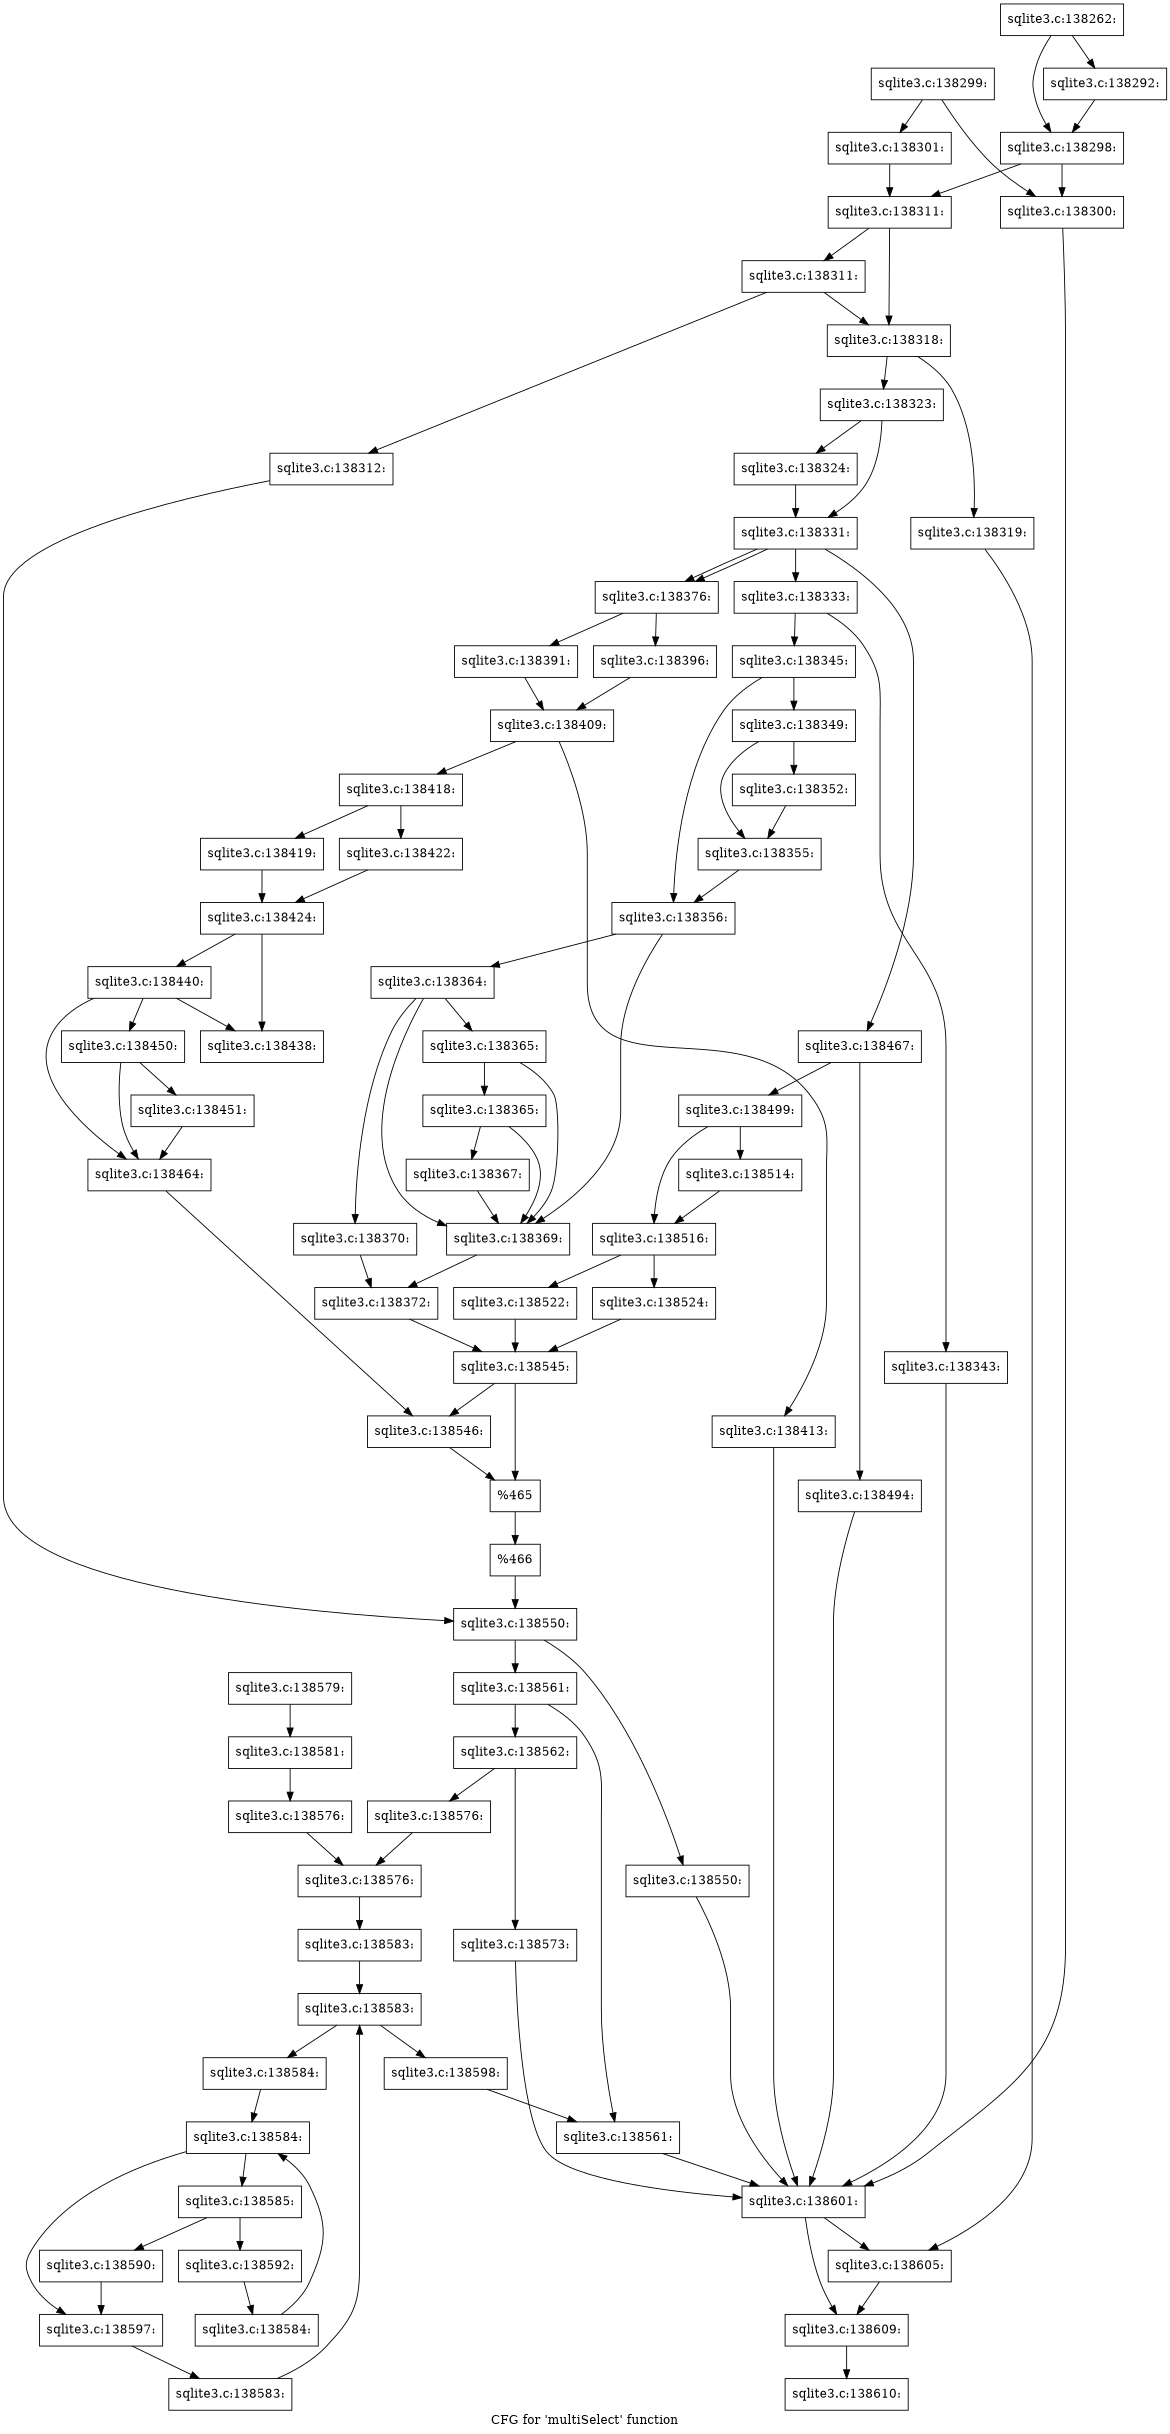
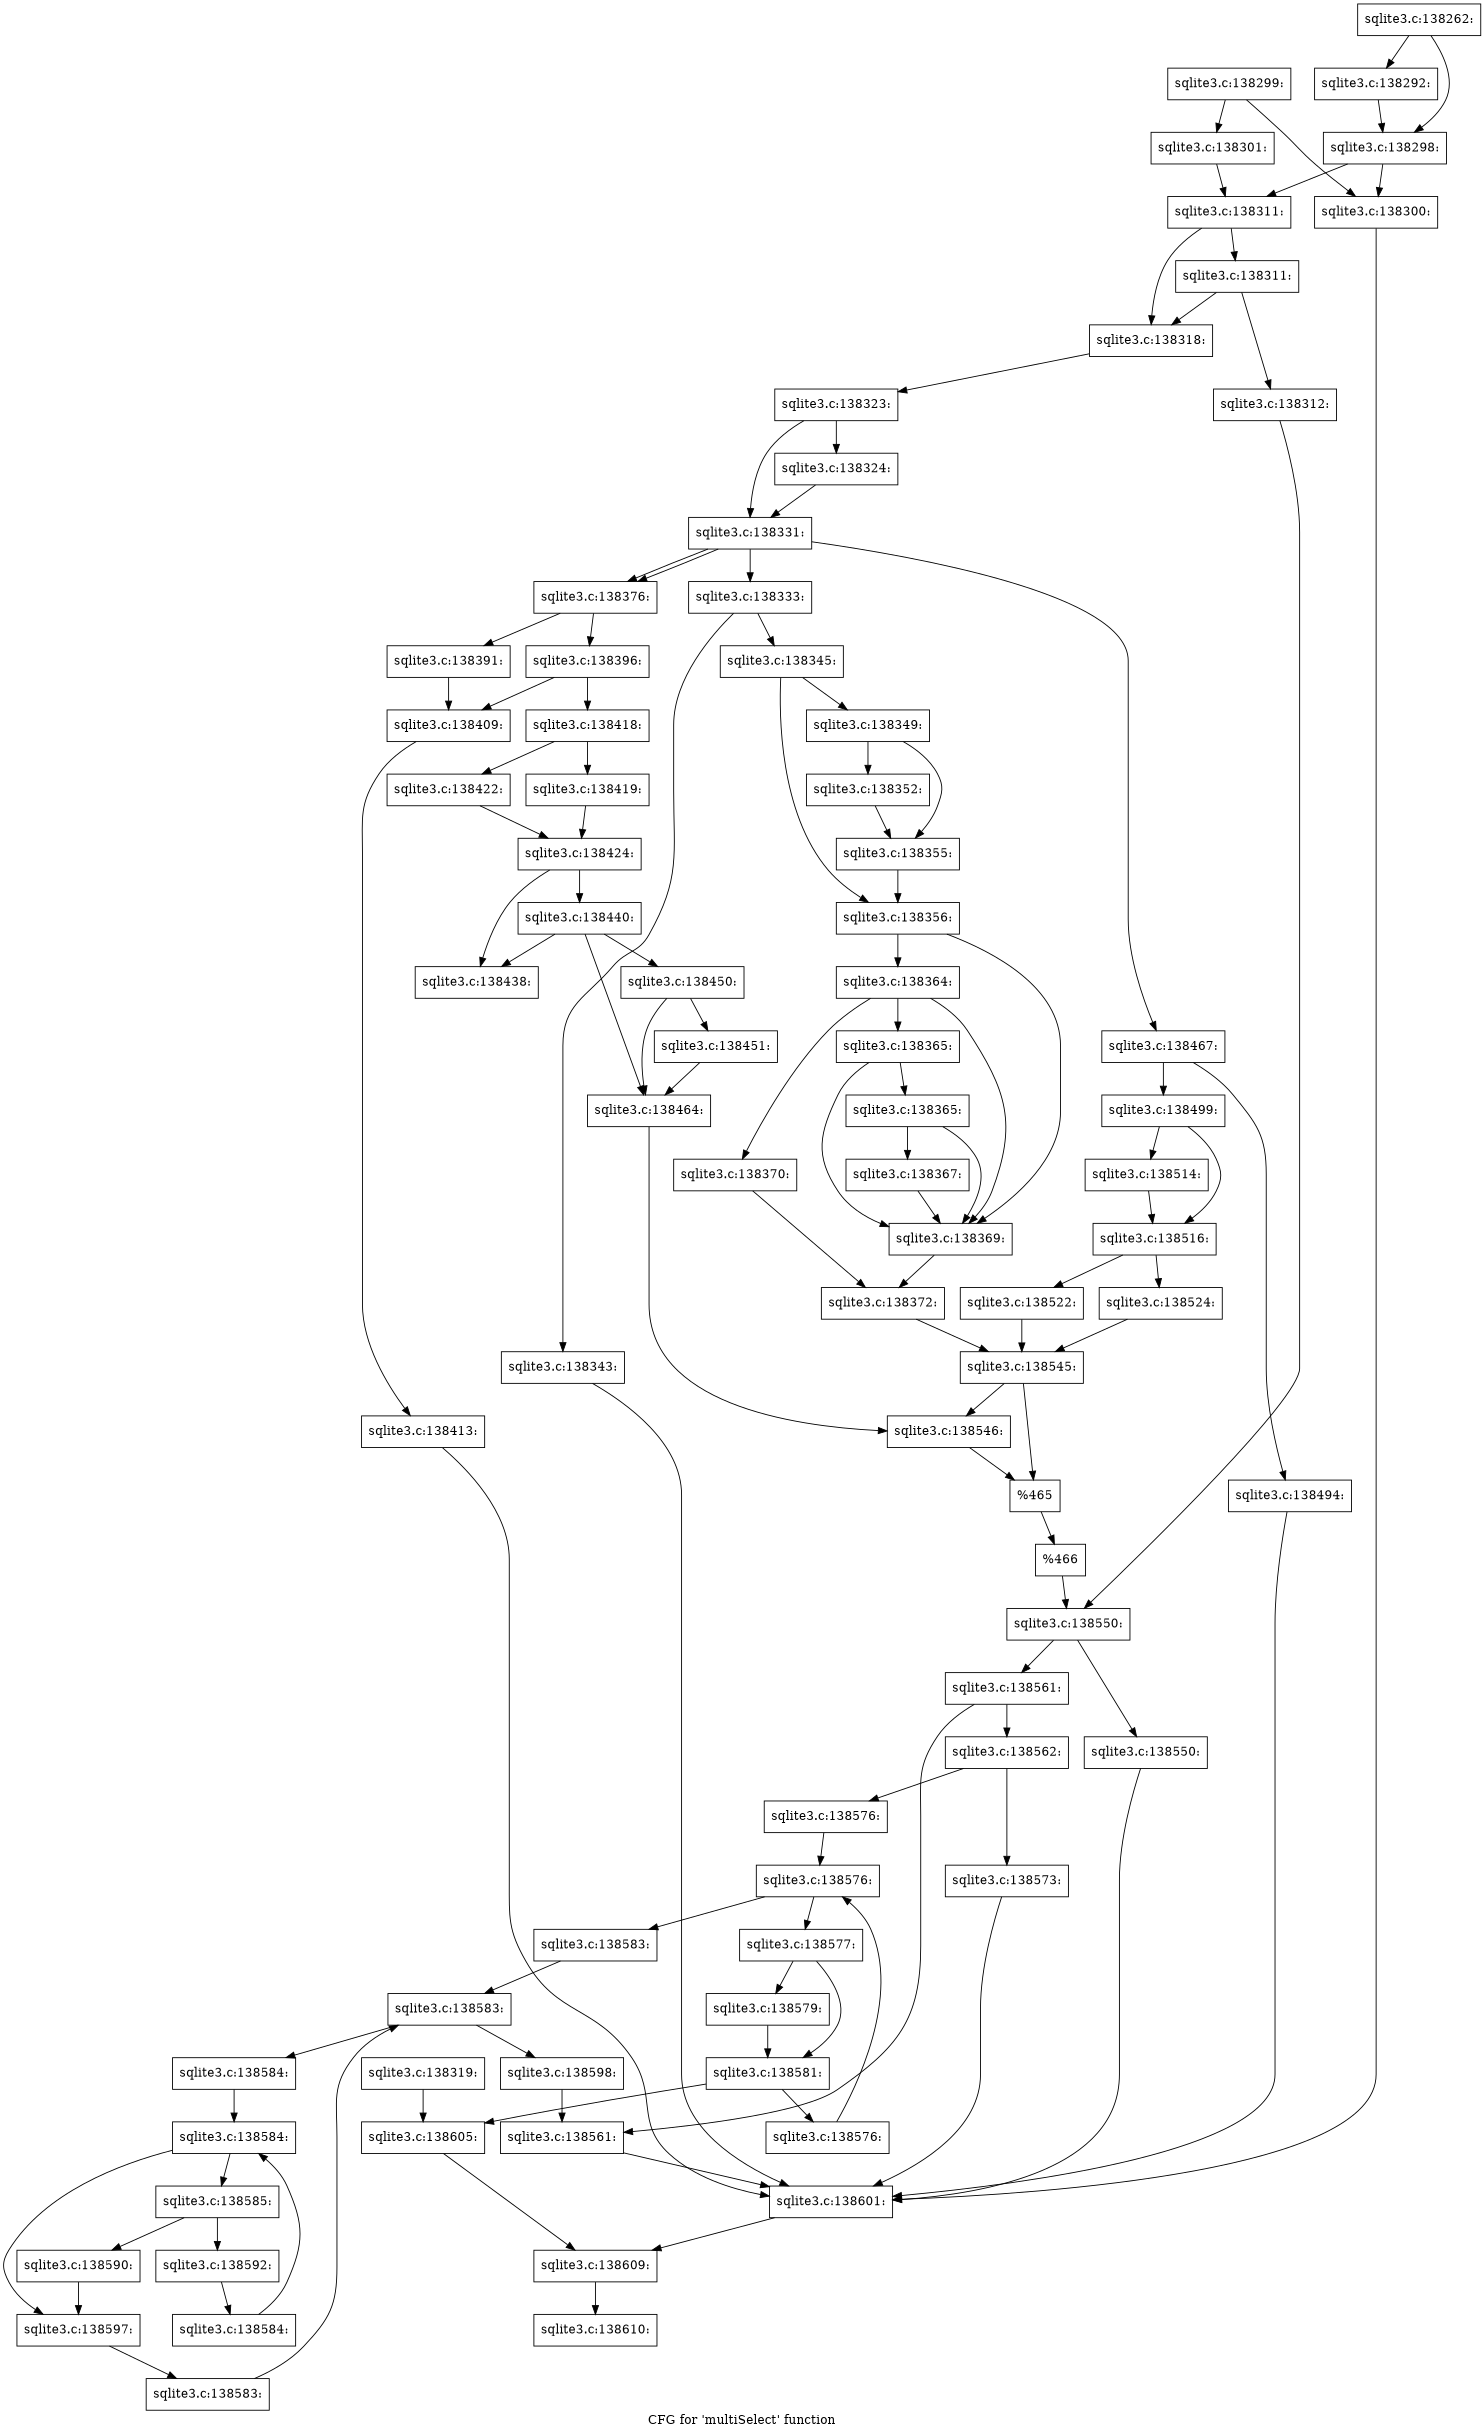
  digraph {
    label="CFG for 'multiSelect' function"
    node [shape=record]
    n1 [label="{sqlite3.c:138262:}"]
    n2 [label="{sqlite3.c:138292:}"]
    n3 [label="{sqlite3.c:138298:}"]
    n4 [label="{sqlite3.c:138311:}"]
    n5 [label="{sqlite3.c:138300:}"]
    n6 [label="{sqlite3.c:138299:}"]
    n7 [label="{sqlite3.c:138301:}"]
    n8 [label="{sqlite3.c:138311:}"]
    n9 [label="{sqlite3.c:138318:}"]
    n10 [label="{sqlite3.c:138601:}"]
    n11 [label="{sqlite3.c:138312:}"]
    n12 [label="{sqlite3.c:138319:}"]
    n13 [label="{sqlite3.c:138323:}"]
    n14 [label="{sqlite3.c:138605:}"]
    n15 [label="{sqlite3.c:138609:}"]
    n16 [label="{sqlite3.c:138610:}"]
    n17 [label="{sqlite3.c:138550:}"]
    n18 [label="{sqlite3.c:138324:}"]
    n19 [label="{sqlite3.c:138331:}"]
    n20 [label="{sqlite3.c:138550:}"]
    n21 [label="{sqlite3.c:138561:}"]
    n22 [label="{sqlite3.c:138562:}"]
    n23 [label="{sqlite3.c:138561:}"]
    n24 [label="{sqlite3.c:138467:}"]
    n25 [label="{sqlite3.c:138333:}"]
    n26 [label="{sqlite3.c:138376:}"]
    n27 [label="{sqlite3.c:138494:}"]
    n28 [label="{sqlite3.c:138499:}"]
    n29 [label="{sqlite3.c:138343:}"]
    n30 [label="{sqlite3.c:138345:}"]
    n31 [label="{sqlite3.c:138391:}"]
    n32 [label="{sqlite3.c:138396:}"]
    n33 [label="{sqlite3.c:138514:}"]
    n34 [label="{sqlite3.c:138516:}"]
    n35 [label="{sqlite3.c:138349:}"]
    n36 [label="{sqlite3.c:138356:}"]
    n37 [label="{sqlite3.c:138409:}"]
    n38 [label="{sqlite3.c:138352:}"]
    n39 [label="{sqlite3.c:138355:}"]
    n40 [label="{sqlite3.c:138364:}"]
    n41 [label="{sqlite3.c:138369:}"]
    n42 [label="{sqlite3.c:138365:}"]
    n43 [label="{sqlite3.c:138370:}"]
    n44 [label="{sqlite3.c:138372:}"]
    n45 [label="{sqlite3.c:138365:}"]
    n46 [label="{sqlite3.c:138545:}"]
    n47 [label="{sqlite3.c:138367:}"]
    n48 [label="{sqlite3.c:138546:}"]
    n49 [label="{%465}"]
    n50 [label="{%466}"]
    n51 [label="{sqlite3.c:138413:}"]
    n52 [label="{sqlite3.c:138418:}"]
    n53 [label="{sqlite3.c:138419:}"]
    n54 [label="{sqlite3.c:138422:}"]
    n55 [label="{sqlite3.c:138424:}"]
    n56 [label="{sqlite3.c:138438:}"]
    n57 [label="{sqlite3.c:138440:}"]
    n58 [label="{sqlite3.c:138450:}"]
    n59 [label="{sqlite3.c:138464:}"]
    n60 [label="{sqlite3.c:138451:}"]
    n61 [label="{sqlite3.c:138522:}"]
    n62 [label="{sqlite3.c:138524:}"]
    n63 [label="{sqlite3.c:138576:}"]
    n64 [label="{sqlite3.c:138573:}"]
    n65 [label="{sqlite3.c:138576:}"]
+   n66 [label="{sqlite3.c:138577:}"]
    n67 [label="{sqlite3.c:138583:}"]
    n68 [label="{sqlite3.c:138579:}"]
    n69 [label="{sqlite3.c:138581:}"]
    n70 [label="{sqlite3.c:138583:}"]
    n71 [label="{sqlite3.c:138576:}"]
    n72 [label="{sqlite3.c:138584:}"]
    n73 [label="{sqlite3.c:138598:}"]
    n74 [label="{sqlite3.c:138584:}"]
    n75 [label="{sqlite3.c:138585:}"]
    n76 [label="{sqlite3.c:138597:}"]
    n77 [label="{sqlite3.c:138590:}"]
    n78 [label="{sqlite3.c:138592:}"]
    n79 [label="{sqlite3.c:138583:}"]
    n80 [label="{sqlite3.c:138584:}"]
    n1 -> n2
    n1 -> n3
    n2 -> n3
    n3 -> n4
    n3 -> n5
    n4 -> n8
    n4 -> n9
    n5 -> n10
    n6 -> n5
    n6 -> n7
    n7 -> n4
    n8 -> n9
    n8 -> n11
-   n9 -> n12
    n9 -> n13
-   n10 -> n14
+   n69 -> n14
    n10 -> n15
    n11 -> n17
    n12 -> n14
    n13 -> n18
    n13 -> n19
    n14 -> n15
    n15 -> n16
    n17 -> n20
    n17 -> n21
    n18 -> n19
    n19 -> n24
    n19 -> n25
    n19 -> n26
    n19 -> n26
    n20 -> n10
    n21 -> n22
    n21 -> n23
    n22 -> n63
    n22 -> n64
    n23 -> n10
    n24 -> n27
    n24 -> n28
    n25 -> n29
    n25 -> n30
    n26 -> n31
    n26 -> n32
    n27 -> n10
    n28 -> n33
    n28 -> n34
    n29 -> n10
    n30 -> n35
    n30 -> n36
    n31 -> n37
    n32 -> n37
    n33 -> n34
    n34 -> n61
    n34 -> n62
    n35 -> n38
    n35 -> n39
    n36 -> n40
    n36 -> n41
    n37 -> n51
-   n37 -> n52
+   n32 -> n52
    n38 -> n39
    n39 -> n36
    n40 -> n41
    n40 -> n42
    n40 -> n43
    n41 -> n44
    n42 -> n41
    n42 -> n45
    n43 -> n44
    n44 -> n46
    n45 -> n41
    n45 -> n47
    n46 -> n48
    n46 -> n49
    n47 -> n41
    n48 -> n49
    n49 -> n50
    n50 -> n17
    n51 -> n10
    n52 -> n53
    n52 -> n54
    n53 -> n55
    n54 -> n55
    n55 -> n56
    n55 -> n57
    n57 -> n56
    n57 -> n58
    n57 -> n59
    n58 -> n59
    n58 -> n60
    n59 -> n48
    n60 -> n59
    n61 -> n46
    n62 -> n46
    n63 -> n65
    n64 -> n10
+   n65 -> n66
    n65 -> n67
+   n66 -> n68
+   n66 -> n69
    n67 -> n70
    n68 -> n69
    n69 -> n71
    n70 -> n72
    n70 -> n73
    n71 -> n65
    n72 -> n74
    n73 -> n23
    n74 -> n75
    n74 -> n76
    n75 -> n77
    n75 -> n78
    n76 -> n79
    n77 -> n76
    n78 -> n80
    n79 -> n70
    n80 -> n74
  }
